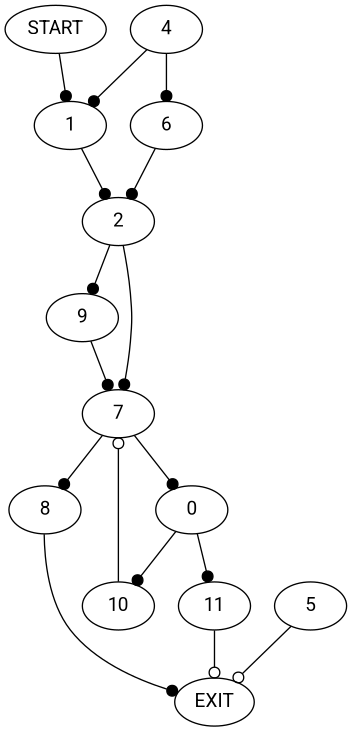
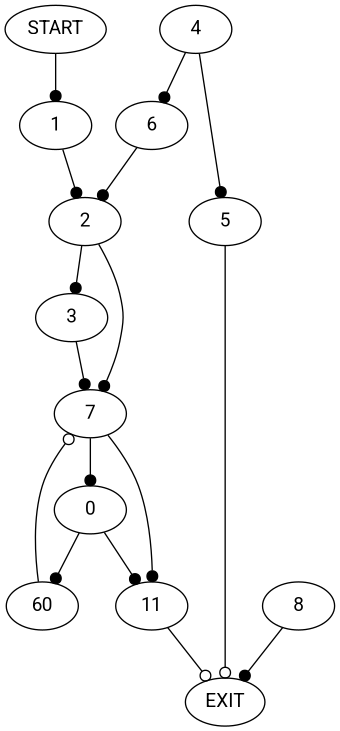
  digraph {
    fontname=Roboto
    node [fontname=Roboto]
    edge [arrowhead=dot fontname=Roboto]
    n1 [label=START]
    1
    2
    n4 [label=EXIT]
-   3 [label=9]
+   3
    7
    4
    5
    6
    8
    n11 [label=0]
-   10
+   10 [label=60]
    11
    n1 -> 1
    1 -> 2
    2 -> 3
    2 -> 7
    3 -> 7
-   7 -> 8
+   7 -> 11
    7 -> n11
-   4 -> 1
+   4 -> 5
    4 -> 6
    5 -> n4 [arrowhead=odot]
    6 -> 2
    8 -> n4
    n11 -> 10
    n11 -> 11
    10 -> 7 [arrowhead=odot]
    11 -> n4 [arrowhead=odot]
  }
